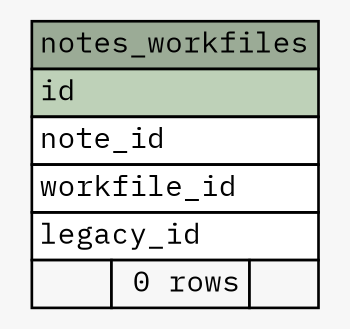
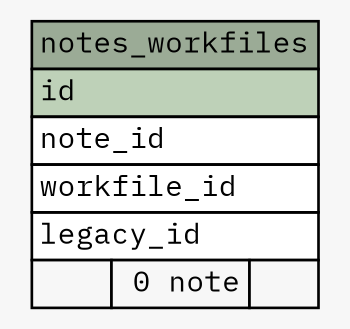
  digraph {
    bgcolor="#f7f7f7"
    fontname="IBM Plex Mono"
    fontsize=11
    nodesep=0.18
    rankdir=RL
    ranksep=0.46
-   n1 [fontname="IBM Plex Mono" fontsize=11 label=<     <TABLE BORDER="0" CELLBORDER="1" CELLSPACING="0" BGCOLOR="#ffffff">       <TR><TD COLSPAN="3" BGCOLOR="#9bab96" ALIGN="CENTER">notes_workfiles</TD></TR>       <TR><TD PORT="id" COLSPAN="3" BGCOLOR="#bed1b8" ALIGN="LEFT">id</TD></TR>       <TR><TD PORT="note_id" COLSPAN="3" ALIGN="LEFT">note_id</TD></TR>       <TR><TD PORT="workfile_id" COLSPAN="3" ALIGN="LEFT">workfile_id</TD></TR>       <TR><TD PORT="legacy_id" COLSPAN="3" ALIGN="LEFT">legacy_id</TD></TR>       <TR><TD ALIGN="LEFT" BGCOLOR="#f7f7f7">  </TD><TD ALIGN="RIGHT" BGCOLOR="#f7f7f7">0 rows</TD><TD ALIGN="RIGHT" BGCOLOR="#f7f7f7">  </TD></TR>     </TABLE>> shape=plaintext]
+   n1 [fontname="IBM Plex Mono" fontsize=11 label=<     <TABLE BORDER="0" CELLBORDER="1" CELLSPACING="0" BGCOLOR="#ffffff">       <TR><TD COLSPAN="3" BGCOLOR="#9bab96" ALIGN="CENTER">notes_workfiles</TD></TR>       <TR><TD PORT="id" COLSPAN="3" BGCOLOR="#bed1b8" ALIGN="LEFT">id</TD></TR>       <TR><TD PORT="note_id" COLSPAN="3" ALIGN="LEFT">note_id</TD></TR>       <TR><TD PORT="workfile_id" COLSPAN="3" ALIGN="LEFT">workfile_id</TD></TR>       <TR><TD PORT="legacy_id" COLSPAN="3" ALIGN="LEFT">legacy_id</TD></TR>       <TR><TD ALIGN="LEFT" BGCOLOR="#f7f7f7">  </TD><TD ALIGN="RIGHT" BGCOLOR="#f7f7f7">0 note</TD><TD ALIGN="RIGHT" BGCOLOR="#f7f7f7">  </TD></TR>     </TABLE>> shape=plaintext]
  }
